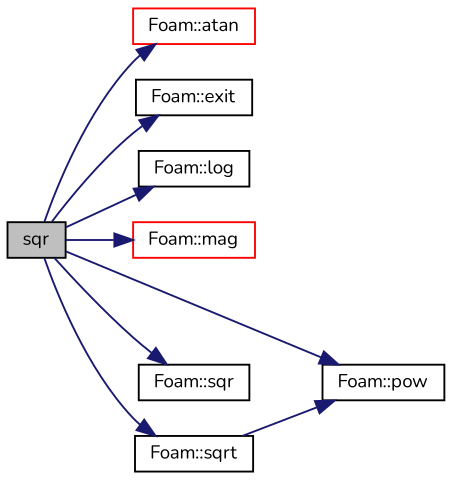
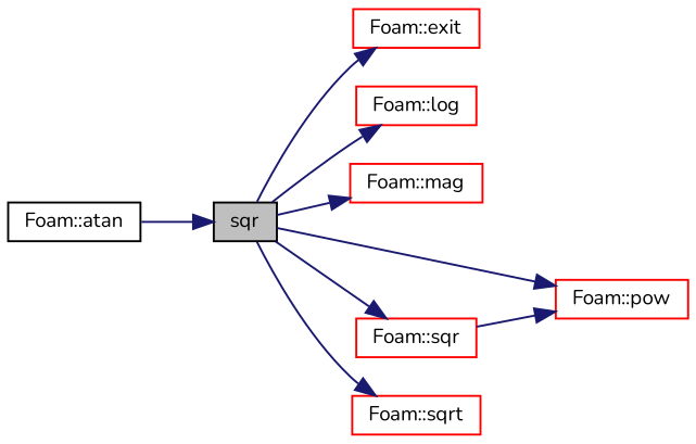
  digraph {
    fontname=Nunito
    rankdir=LR
    node [color=red fontname=Nunito fontsize=10 shape=record]
    edge [color=midnightblue fontname=Nunito fontsize=10 labelfontname=Helvetica labelfontsize=10 style=solid]
    n1 [color=black fillcolor=grey75 fontcolor=black height=0.2 label=sqr style=filled width=0.4]
-   n2 [height=0.2 label="Foam::atan" width=0.4]
-   n3 [color=black height=0.2 label="Foam::exit" width=0.4]
-   n4 [color=black height=0.2 label="Foam::log" width=0.4]
+   n2 [color=black height=0.2 label="Foam::atan" width=0.4]
+   n3 [height=0.2 label="Foam::exit" width=0.4]
+   n4 [height=0.2 label="Foam::log" width=0.4]
    n5 [height=0.2 label="Foam::mag" width=0.4]
-   n6 [color=black height=0.2 label="Foam::pow" width=0.4]
-   n7 [color=black height=0.2 label="Foam::sqr" width=0.4]
-   n8 [color=black height=0.2 label="Foam::sqrt" width=0.4]
-   n1 -> n2
+   n6 [height=0.2 label="Foam::pow" width=0.4]
+   n7 [height=0.2 label="Foam::sqr" width=0.4]
+   n8 [height=0.2 label="Foam::sqrt" width=0.4]
+   n2 -> n1
    n1 -> n3
    n1 -> n4
    n1 -> n5
    n1 -> n6
    n1 -> n7
    n1 -> n8
-   n8 -> n6
+   n7 -> n6
  }
